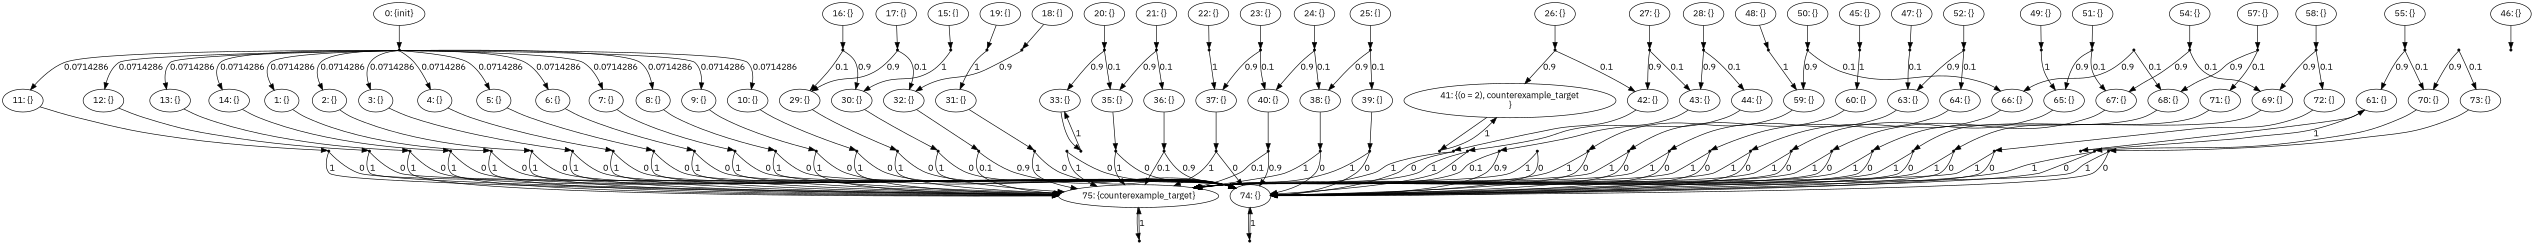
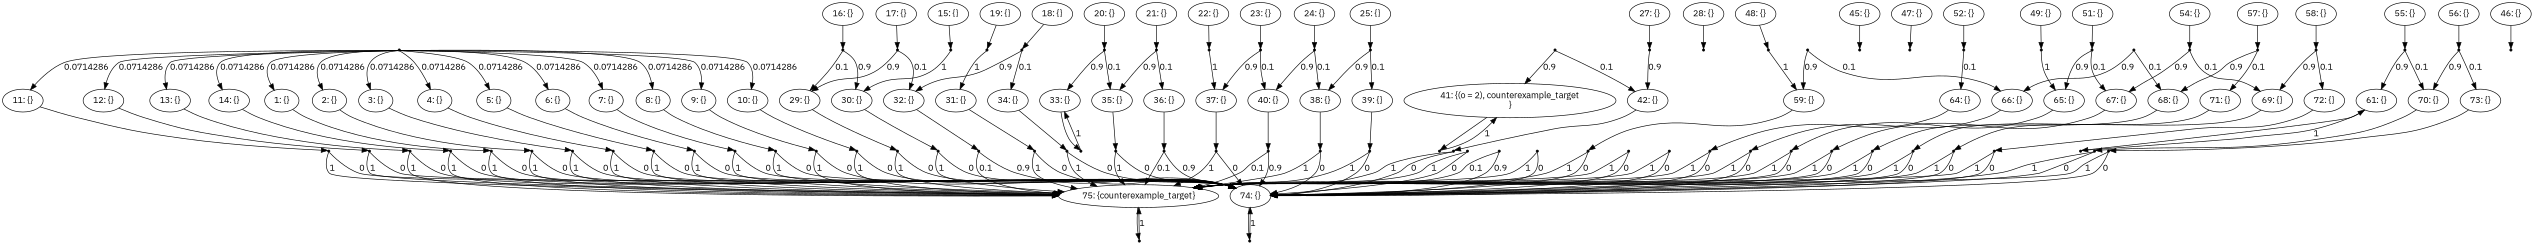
  digraph {
    fontname="IBM Plex Sans"
    node [fontname="IBM Plex Sans" shape=point]
    edge [fontname="IBM Plex Sans"]
-   n1 [label="0: {init}" shape=""]
    "0c0"
    n3 [label="1: {}" shape=""]
    n4 [label="2: {}" shape=""]
    n5 [label="3: {}" shape=""]
    n6 [label="4: {}" shape=""]
    n7 [label="5: {}" shape=""]
    n8 [label="6: {}" shape=""]
    n9 [label="7: {}" shape=""]
    n10 [label="8: {}" shape=""]
    n11 [label="9: {}" shape=""]
    n12 [label="10: {}" shape=""]
    n13 [label="11: {}" shape=""]
    n14 [label="12: {}" shape=""]
    n15 [label="13: {}" shape=""]
    n16 [label="14: {}" shape=""]
    "1c0"
    n18 [label="74: {}" shape=""]
    n19 [label="75: {counterexample_target}" shape=""]
    "2c0"
    "3c0"
    "4c0"
    "5c0"
    "6c0"
    "7c0"
    "8c0"
    "9c0"
    "10c0"
    "11c0"
    "12c0"
    "13c0"
    "14c0"
    n33 [label="15: {}" shape=""]
    "15c0"
    n35 [label="30: {}" shape=""]
    n36 [label="16: {}" shape=""]
    "16c0"
    n38 [label="29: {}" shape=""]
    n39 [label="17: {}" shape=""]
    "17c0"
    n41 [label="32: {}" shape=""]
    n42 [label="18: {}" shape=""]
    "18c0"
+   n44 [label="34: {}" shape=""]
    n45 [label="19: {}" shape=""]
    "19c0"
    n47 [label="31: {}" shape=""]
    n48 [label="20: {}" shape=""]
    "20c0"
    n50 [label="33: {}" shape=""]
    n51 [label="35: {}" shape=""]
    n52 [label="21: {}" shape=""]
    "21c0"
    n54 [label="36: {}" shape=""]
    n55 [label="22: {}" shape=""]
    "22c0"
    n57 [label="37: {}" shape=""]
    n58 [label="23: {}" shape=""]
    "23c0"
    n60 [label="40: {}" shape=""]
    n61 [label="24: {}" shape=""]
    "24c0"
    n63 [label="38: {}" shape=""]
    n64 [label="25: {}" shape=""]
    "25c0"
    n66 [label="39: {}" shape=""]
-   n67 [label="26: {}" shape=""]
    "26c0"
    n69 [label="41: {(o = 2), counterexample_target\n}" shape=""]
    n70 [label="42: {}" shape=""]
    n71 [label="27: {}" shape=""]
    "27c0"
-   n73 [label="43: {}" shape=""]
    n74 [label="28: {}" shape=""]
    "28c0"
-   n76 [label="44: {}" shape=""]
    "29c0"
    "30c0"
    "31c0"
    "32c0"
    "33c0"
    "34c0"
    "35c0"
    "36c0"
    "37c0"
    "38c0"
    "39c0"
    "40c0"
    "41c0"
    "42c0"
    "43c0"
    "44c0"
    n93 [label="45: {}" shape=""]
    "45c0"
-   n95 [label="60: {}" shape=""]
    n96 [label="46: {}" shape=""]
    "46c0"
    n98 [label="47: {}" shape=""]
    "47c0"
-   n100 [label="63: {}" shape=""]
    n101 [label="48: {}" shape=""]
    "48c0"
    n103 [label="59: {}" shape=""]
    n104 [label="49: {}" shape=""]
    "49c0"
    n106 [label="65: {}" shape=""]
-   n107 [label="50: {}" shape=""]
    "50c0"
    n109 [label="66: {}" shape=""]
    n110 [label="51: {}" shape=""]
    "51c0"
    n112 [label="67: {}" shape=""]
    n113 [label="52: {}" shape=""]
    "52c0"
    n115 [label="64: {}" shape=""]
    "53c0"
    n117 [label="68: {}" shape=""]
    n118 [label="54: {}" shape=""]
    "54c0"
    n120 [label="69: {}" shape=""]
    n121 [label="55: {}" shape=""]
    "55c0"
    n123 [label="61: {}" shape=""]
    n124 [label="70: {}" shape=""]
+   n125 [label="56: {}" shape=""]
    "56c0"
    n127 [label="73: {}" shape=""]
    n128 [label="57: {}" shape=""]
    "57c0"
    n130 [label="71: {}" shape=""]
    n131 [label="58: {}" shape=""]
    "58c0"
    n133 [label="72: {}" shape=""]
    "59c0"
    "60c0"
    "61c0"
    "62c0"
    "63c0"
    "64c0"
    "65c0"
    "66c0"
    "67c0"
    "68c0"
    "69c0"
    "70c0"
    "71c0"
    "72c0"
    "73c0"
    "74c0"
    "75c0"
-   n1 -> "0c0"
    "0c0" -> n3 [label=0.0714286]
    "0c0" -> n4 [label=0.0714286]
    "0c0" -> n5 [label=0.0714286]
    "0c0" -> n6 [label=0.0714286]
    "0c0" -> n7 [label=0.0714286]
    "0c0" -> n8 [label=0.0714286]
    "0c0" -> n9 [label=0.0714286]
    "0c0" -> n10 [label=0.0714286]
    "0c0" -> n11 [label=0.0714286]
    "0c0" -> n12 [label=0.0714286]
    "0c0" -> n13 [label=0.0714286]
    "0c0" -> n14 [label=0.0714286]
    "0c0" -> n15 [label=0.0714286]
    "0c0" -> n16 [label=0.0714286]
    n3 -> "1c0"
    n4 -> "2c0"
    n5 -> "3c0"
    n6 -> "4c0"
    n7 -> "5c0"
    n8 -> "6c0"
    n9 -> "7c0"
    n10 -> "8c0"
    n11 -> "9c0"
    n12 -> "10c0"
    n13 -> "11c0"
    n14 -> "12c0"
    n15 -> "13c0"
    n16 -> "14c0"
    "1c0" -> n18 [label=0]
    "1c0" -> n19 [label=1]
    n18 -> "74c0"
    n19 -> "75c0"
    "2c0" -> n18 [label=0]
    "2c0" -> n19 [label=1]
    "3c0" -> n18 [label=0]
    "3c0" -> n19 [label=1]
    "4c0" -> n18 [label=0]
    "4c0" -> n19 [label=1]
    "5c0" -> n18 [label=0]
    "5c0" -> n19 [label=1]
    "6c0" -> n18 [label=0]
    "6c0" -> n19 [label=1]
    "7c0" -> n18 [label=0]
    "7c0" -> n19 [label=1]
    "8c0" -> n18 [label=0]
    "8c0" -> n19 [label=1]
    "9c0" -> n18 [label=0]
    "9c0" -> n19 [label=1]
    "10c0" -> n18 [label=0]
    "10c0" -> n19 [label=1]
    "11c0" -> n18 [label=0]
    "11c0" -> n19 [label=1]
    "12c0" -> n18 [label=0]
    "12c0" -> n19 [label=1]
    "13c0" -> n18 [label=0]
    "13c0" -> n19 [label=1]
    "14c0" -> n18 [label=0]
    "14c0" -> n19 [label=1]
    n33 -> "15c0"
    "15c0" -> n35 [label=1]
    n35 -> "30c0"
    n36 -> "16c0"
    "16c0" -> n35 [label=0.9]
    "16c0" -> n38 [label=0.1]
    n38 -> "29c0"
    n39 -> "17c0"
    "17c0" -> n38 [label=0.9]
    "17c0" -> n41 [label=0.1]
    n41 -> "32c0"
    n42 -> "18c0"
    "18c0" -> n41 [label=0.9]
+   "18c0" -> n44 [label=0.1]
+   n44 -> "34c0"
    n45 -> "19c0"
    "19c0" -> n47 [label=1]
    n47 -> "31c0"
    n48 -> "20c0"
    "20c0" -> n50 [label=0.9]
    "20c0" -> n51 [label=0.1]
    n50 -> "33c0"
    n51 -> "35c0"
    n52 -> "21c0"
    "21c0" -> n51 [label=0.9]
    "21c0" -> n54 [label=0.1]
    n54 -> "36c0"
    n55 -> "22c0"
    "22c0" -> n57 [label=1]
    n57 -> "37c0"
    n58 -> "23c0"
    "23c0" -> n57 [label=0.9]
    "23c0" -> n60 [label=0.1]
    n60 -> "40c0"
    n61 -> "24c0"
    "24c0" -> n60 [label=0.9]
    "24c0" -> n63 [label=0.1]
    n63 -> "38c0"
    n64 -> "25c0"
    "25c0" -> n63 [label=0.9]
    "25c0" -> n66 [label=0.1]
    n66 -> "39c0"
-   n67 -> "26c0"
    "26c0" -> n69 [label=0.9]
    "26c0" -> n70 [label=0.1]
    n69 -> "41c0"
    n70 -> "42c0"
    n71 -> "27c0"
    "27c0" -> n70 [label=0.9]
-   "27c0" -> n73 [label=0.1]
-   n73 -> "43c0"
    n74 -> "28c0"
-   "28c0" -> n73 [label=0.9]
-   "28c0" -> n76 [label=0.1]
-   n76 -> "44c0"
    "29c0" -> n18 [label=0]
    "29c0" -> n19 [label=1]
    "30c0" -> n18 [label=0]
    "30c0" -> n19 [label=1]
    "31c0" -> n18 [label=0]
    "31c0" -> n19 [label=1]
    "32c0" -> n18 [label=0.9]
    "32c0" -> n19 [label=0.1]
    "33c0" -> n50 [label=1]
    "34c0" -> n18 [label=0]
    "34c0" -> n19 [label=1]
    "35c0" -> n18 [label=0]
    "35c0" -> n19 [label=1]
    "36c0" -> n18 [label=0.9]
    "36c0" -> n19 [label=0.1]
    "37c0" -> n18 [label=0]
    "37c0" -> n19 [label=1]
    "38c0" -> n18 [label=0]
    "38c0" -> n19 [label=1]
    "39c0" -> n18 [label=0]
    "39c0" -> n19 [label=1]
    "40c0" -> n18 [label=0.9]
    "40c0" -> n19 [label=0.1]
    "41c0" -> n69 [label=1]
    "42c0" -> n18 [label=0]
    "42c0" -> n19 [label=1]
    "43c0" -> n18 [label=0]
    "43c0" -> n19 [label=1]
    "44c0" -> n18 [label=0.9]
    "44c0" -> n19 [label=0.1]
    n93 -> "45c0"
-   "45c0" -> n95 [label=1]
-   n95 -> "60c0"
    n96 -> "46c0"
    n98 -> "47c0"
-   "47c0" -> n100 [label=0.1]
-   n100 -> "63c0"
    n101 -> "48c0"
    "48c0" -> n103 [label=1]
    n103 -> "59c0"
    n104 -> "49c0"
    "49c0" -> n106 [label=1]
    n106 -> "65c0"
-   n107 -> "50c0"
    "50c0" -> n103 [label=0.9]
    "50c0" -> n109 [label=0.1]
    n109 -> "66c0"
    n110 -> "51c0"
    "51c0" -> n106 [label=0.9]
    "51c0" -> n112 [label=0.1]
    n112 -> "67c0"
    n113 -> "52c0"
-   "52c0" -> n100 [label=0.9]
    "52c0" -> n115 [label=0.1]
    n115 -> "64c0"
    "53c0" -> n109 [label=0.9]
    "53c0" -> n117 [label=0.1]
    n117 -> "68c0"
    n118 -> "54c0"
    "54c0" -> n112 [label=0.9]
    "54c0" -> n120 [label=0.1]
    n120 -> "69c0"
    n121 -> "55c0"
    "55c0" -> n123 [label=0.9]
    "55c0" -> n124 [label=0.1]
    n123 -> "61c0"
    n124 -> "70c0"
+   n125 -> "56c0"
    "56c0" -> n124 [label=0.9]
    "56c0" -> n127 [label=0.1]
    n127 -> "73c0"
    n128 -> "57c0"
    "57c0" -> n117 [label=0.9]
    "57c0" -> n130 [label=0.1]
    n130 -> "71c0"
    n131 -> "58c0"
    "58c0" -> n120 [label=0.9]
    "58c0" -> n133 [label=0.1]
    n133 -> "72c0"
    "59c0" -> n18 [label=0]
    "59c0" -> n19 [label=1]
    "60c0" -> n18 [label=0]
    "60c0" -> n19 [label=1]
    "61c0" -> n123 [label=1]
    "62c0" -> n18 [label=0]
    "62c0" -> n19 [label=1]
    "63c0" -> n18 [label=0]
    "63c0" -> n19 [label=1]
    "64c0" -> n18 [label=0]
    "64c0" -> n19 [label=1]
    "65c0" -> n18 [label=0]
    "65c0" -> n19 [label=1]
    "66c0" -> n18 [label=0]
    "66c0" -> n19 [label=1]
    "67c0" -> n18 [label=0]
    "67c0" -> n19 [label=1]
    "68c0" -> n18 [label=0]
    "68c0" -> n19 [label=1]
    "69c0" -> n18 [label=0]
    "69c0" -> n19 [label=1]
    "70c0" -> n18 [label=0]
    "70c0" -> n19 [label=1]
    "71c0" -> n18 [label=0]
    "71c0" -> n19 [label=1]
    "72c0" -> n18 [label=0]
    "72c0" -> n19 [label=1]
    "73c0" -> n18 [label=0]
    "73c0" -> n19 [label=1]
    "74c0" -> n18 [label=1]
    "75c0" -> n19 [label=1]
  }
